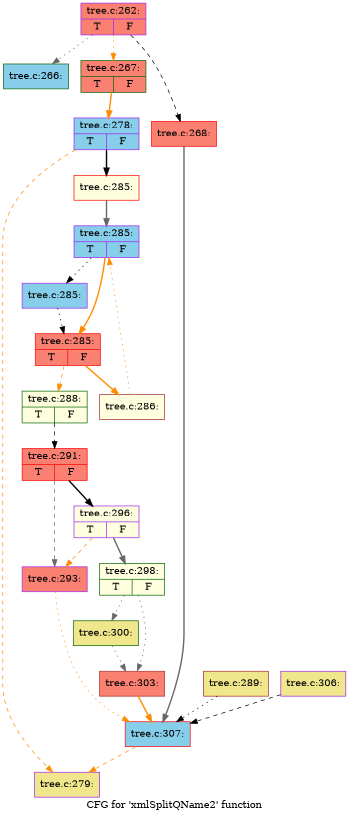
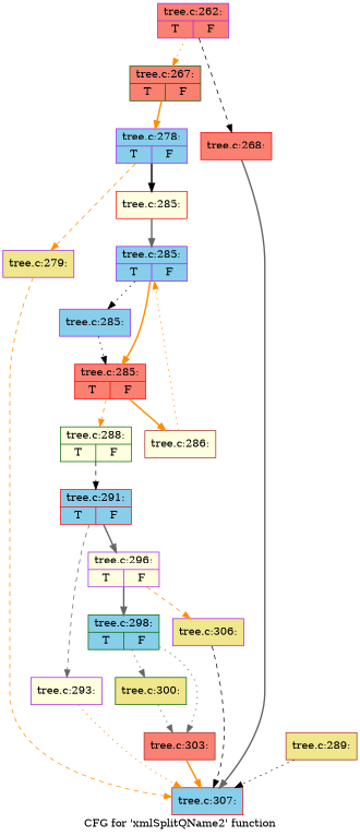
  digraph {
    label="CFG for 'xmlSplitQName2' function"
    node [color=purple fillcolor=salmon shape=record style=filled]
    edge [color=darkorange style=dotted]
    n1 [label="{tree.c:262:|{<s0>T|<s1>F}}"]
-   n2 [color=darkgreen fillcolor=skyblue label="{tree.c:266:}"]
    n3 [color=darkgreen label="{tree.c:267:|{<s0>T|<s1>F}}"]
    n4 [color=red label="{tree.c:268:}"]
    n5 [fillcolor=skyblue label="{tree.c:278:|{<s0>T|<s1>F}}"]
    n6 [color=red fillcolor=skyblue label="{tree.c:307:}"]
    n7 [fillcolor=khaki label="{tree.c:279:}"]
    n8 [color=red fillcolor=lightyellow label="{tree.c:285:}"]
    n9 [fillcolor=skyblue label="{tree.c:285:|{<s0>T|<s1>F}}"]
    n10 [fillcolor=skyblue label="{tree.c:285:}"]
    n11 [color=red label="{tree.c:285:|{<s0>T|<s1>F}}"]
    n12 [color=brown fillcolor=lightyellow label="{tree.c:286:}"]
    n13 [color=darkgreen fillcolor=lightyellow label="{tree.c:288:|{<s0>T|<s1>F}}"]
-   n14 [color=red label="{tree.c:291:|{<s0>T|<s1>F}}"]
+   n14 [color=red fillcolor=skyblue label="{tree.c:291:|{<s0>T|<s1>F}}"]
    n15 [color=brown fillcolor=khaki label="{tree.c:289:}"]
-   n16 [label="{tree.c:293:}"]
+   n16 [fillcolor=lightyellow label="{tree.c:293:}"]
    n17 [fillcolor=lightyellow label="{tree.c:296:|{<s0>T|<s1>F}}"]
-   n18 [color=darkgreen fillcolor=lightyellow label="{tree.c:298:|{<s0>T|<s1>F}}"]
+   n18 [color=darkgreen fillcolor=skyblue label="{tree.c:298:|{<s0>T|<s1>F}}"]
    n19 [fillcolor=khaki label="{tree.c:306:}"]
    n20 [color=darkgreen fillcolor=khaki label="{tree.c:300:}"]
    n21 [color=brown label="{tree.c:303:}"]
-   n1 -> n2 [color=gray40]
    n1 -> n3
    n1 -> n4 [color=black style=dashed]
    n3 -> n5 [style=bold]
    n4 -> n6 [color=gray40 style=bold]
    n5 -> n7 [style=dashed]
    n5 -> n8 [color=black style=bold]
-   n6 -> n7 [style=dashed]
+   n7 -> n6 [style=dashed]
    n8 -> n9 [color=gray40 style=bold]
    n9 -> n10 [color=black]
    n9 -> n11 [style=bold]
    n10 -> n11 [color=black]
    n11 -> n12 [style=bold]
    n11 -> n13 [style=dashed]
    n12 -> n9
    n13 -> n14 [color=black style=dashed]
    n14 -> n16 [color=gray40 style=dashed]
-   n14 -> n17 [color=black style=bold]
+   n14 -> n17 [color=gray40 style=bold]
    n15 -> n6 [color=black]
    n16 -> n6
    n17 -> n18 [color=gray40 style=bold]
-   n17 -> n16 [style=dashed]
+   n17 -> n19 [style=dashed]
    n18 -> n20 [color=gray40]
    n18 -> n21 [color=gray40]
    n19 -> n6 [color=black style=dashed]
    n20 -> n21 [color=gray40]
    n21 -> n6 [style=bold]
  }
